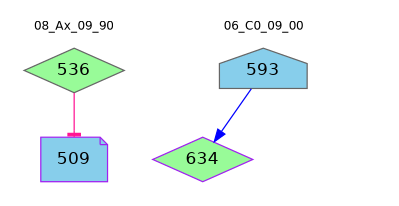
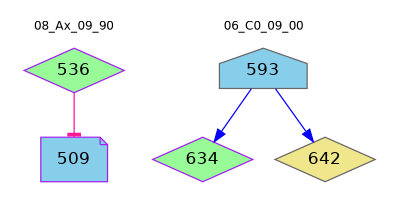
  digraph {
    fontname="DejaVu Sans"
    node [color=purple fillcolor=palegreen fontname="DejaVu Sans" shape=diamond style=filled]
    edge [arrowhead=normal color=blue fontname="DejaVu Sans"]
-   n1 [color=gray40 label=536]
+   n1 [label=536]
    n2 [fillcolor=skyblue label=509 shape=note]
    n3 [color=gray40 fillcolor=skyblue label=593 shape=house]
    n4 [label=634]
+   n5 [color=gray40 fillcolor=khaki label=642]
    subgraph cluster_1 {
      color=white
      fontsize=10
      label="08_Ax_09_90"
      n1
      n2
    }
    subgraph cluster_2 {
      color=white
      fontsize=10
      label="06_C0_09_00"
      n3
      n4
+     n5
    }
    n1 -> n2 [arrowhead=tee color=deeppink]
    n3 -> n4
+   n3 -> n5
  }
